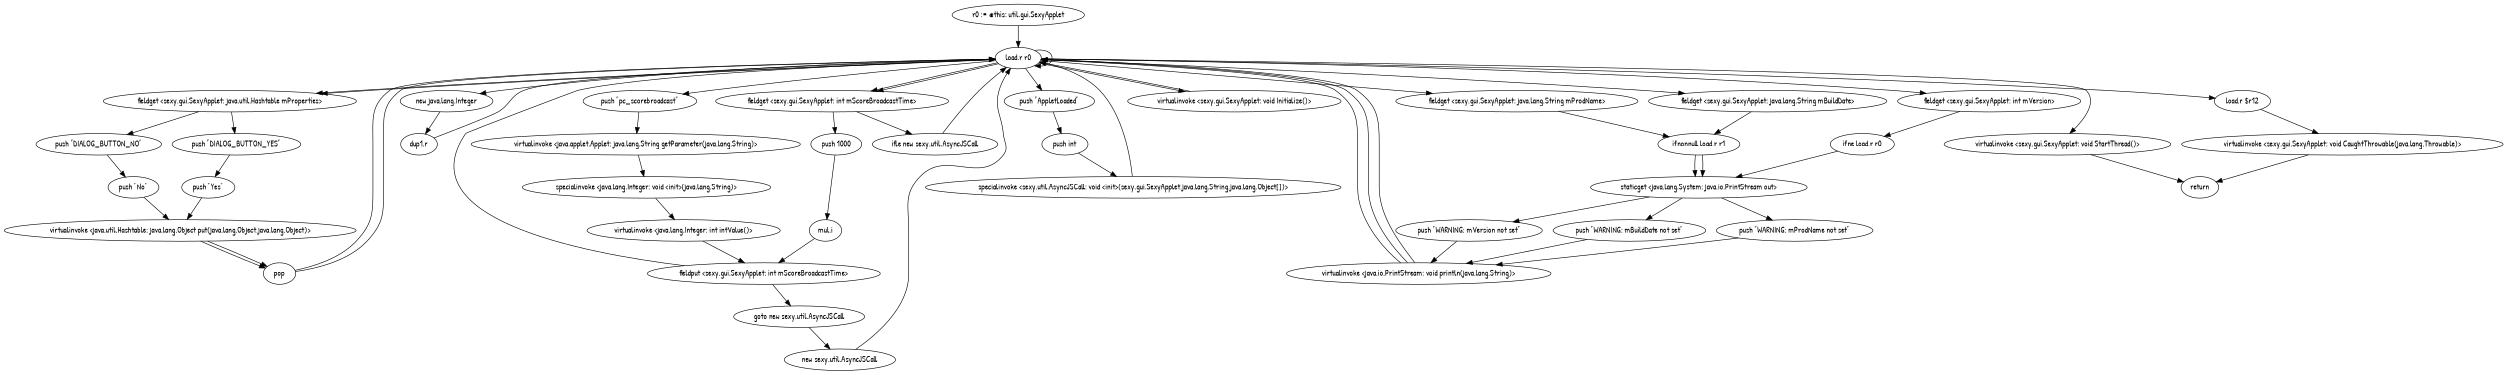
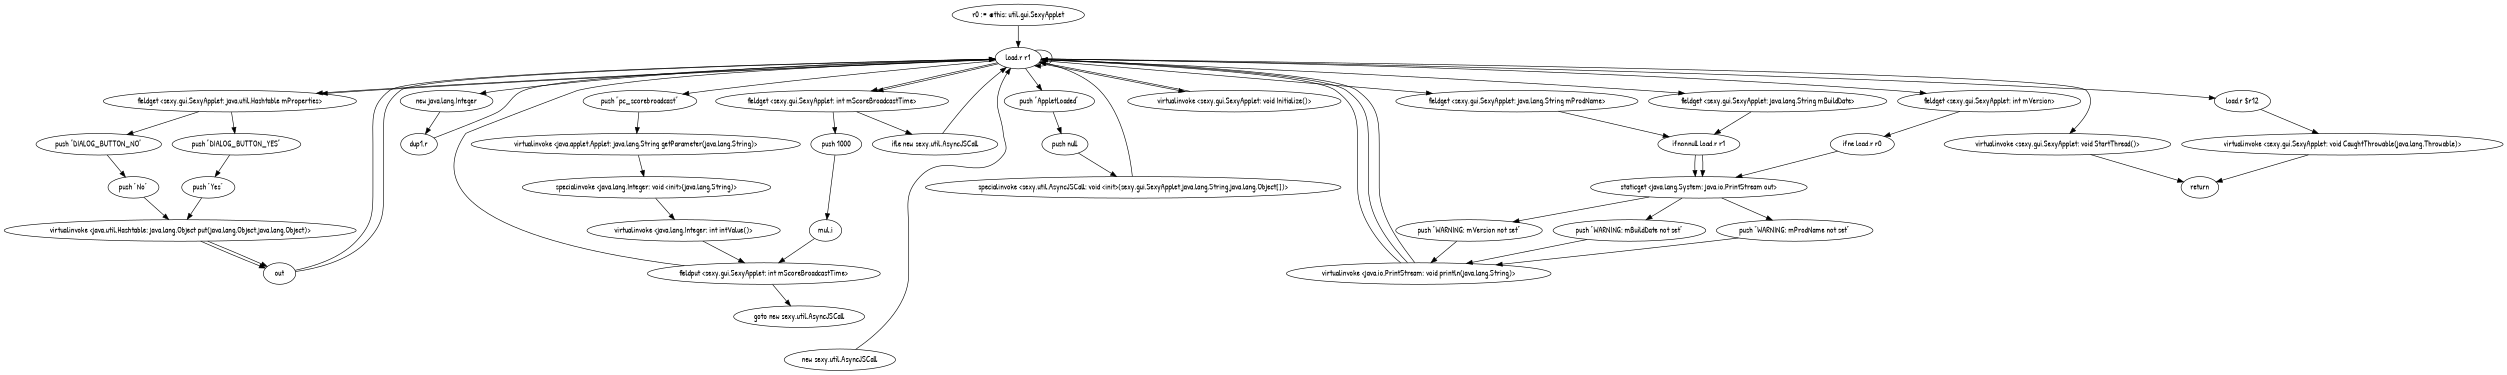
  digraph {
    fontname="Patrick Hand"
    node [fontname="Patrick Hand"]
    edge [fontname="Patrick Hand"]
    n1 [label="r0 := @this: util.gui.SexyApplet"]
-   "load.r r0"
+   "load.r r0" [label="load.r r1"]
    "fieldget <sexy.gui.SexyApplet: java.util.Hashtable mProperties>"
    "new java.lang.Integer"
    "push \"pc_scorebroadcast\""
    "fieldget <sexy.gui.SexyApplet: int mScoreBroadcastTime>"
    "push \"AppletLoaded\""
    "virtualinvoke <sexy.gui.SexyApplet: void Initialize()>"
    "fieldget <sexy.gui.SexyApplet: java.lang.String mProdName>"
    "fieldget <sexy.gui.SexyApplet: int mVersion>"
    "fieldget <sexy.gui.SexyApplet: java.lang.String mBuildDate>"
    "virtualinvoke <sexy.gui.SexyApplet: void StartThread()>"
    "load.r $r12"
    "push \"DIALOG_BUTTON_YES\""
    "push \"DIALOG_BUTTON_NO\""
    "dup1.r"
    "virtualinvoke <java.applet.Applet: java.lang.String getParameter(java.lang.String)>"
    "ifle new sexy.util.AsyncJSCall"
    "push 1000"
-   "push null" [label="push int"]
+   "push null"
    n21 [label="ifnonnull load.r r1"]
    "ifne load.r r0"
    return
    "virtualinvoke <sexy.gui.SexyApplet: void CaughtThrowable(java.lang.Throwable)>"
    "push \"Yes\""
    "push \"No\""
    "virtualinvoke <java.util.Hashtable: java.lang.Object put(java.lang.Object,java.lang.Object)>"
-   pop
+   pop [label=out]
    "specialinvoke <java.lang.Integer: void <init>(java.lang.String)>"
    "virtualinvoke <java.lang.Integer: int intValue()>"
    "fieldput <sexy.gui.SexyApplet: int mScoreBroadcastTime>"
    "goto new sexy.util.AsyncJSCall"
    "new sexy.util.AsyncJSCall"
    "mul.i"
    "specialinvoke <sexy.util.AsyncJSCall: void <init>(sexy.gui.SexyApplet,java.lang.String,java.lang.Object[])>"
    "staticget <java.lang.System: java.io.PrintStream out>"
    "push \"WARNING: mProdName not set\""
    "push \"WARNING: mVersion not set\""
    "push \"WARNING: mBuildDate not set\""
    "virtualinvoke <java.io.PrintStream: void println(java.lang.String)>"
    n1 -> "load.r r0"
    "load.r r0" -> "load.r r0"
    "load.r r0" -> "fieldget <sexy.gui.SexyApplet: java.util.Hashtable mProperties>"
    "load.r r0" -> "fieldget <sexy.gui.SexyApplet: java.util.Hashtable mProperties>"
    "load.r r0" -> "new java.lang.Integer"
    "load.r r0" -> "push \"pc_scorebroadcast\""
    "load.r r0" -> "fieldget <sexy.gui.SexyApplet: int mScoreBroadcastTime>"
    "load.r r0" -> "fieldget <sexy.gui.SexyApplet: int mScoreBroadcastTime>"
    "load.r r0" -> "push \"AppletLoaded\""
    "load.r r0" -> "virtualinvoke <sexy.gui.SexyApplet: void Initialize()>"
    "load.r r0" -> "fieldget <sexy.gui.SexyApplet: java.lang.String mProdName>"
    "load.r r0" -> "fieldget <sexy.gui.SexyApplet: int mVersion>"
    "load.r r0" -> "fieldget <sexy.gui.SexyApplet: java.lang.String mBuildDate>"
    "load.r r0" -> "virtualinvoke <sexy.gui.SexyApplet: void StartThread()>"
    "load.r r0" -> "load.r $r12"
    "fieldget <sexy.gui.SexyApplet: java.util.Hashtable mProperties>" -> "push \"DIALOG_BUTTON_YES\""
    "fieldget <sexy.gui.SexyApplet: java.util.Hashtable mProperties>" -> "push \"DIALOG_BUTTON_NO\""
    "new java.lang.Integer" -> "dup1.r"
    "push \"pc_scorebroadcast\"" -> "virtualinvoke <java.applet.Applet: java.lang.String getParameter(java.lang.String)>"
    "fieldget <sexy.gui.SexyApplet: int mScoreBroadcastTime>" -> "ifle new sexy.util.AsyncJSCall"
    "fieldget <sexy.gui.SexyApplet: int mScoreBroadcastTime>" -> "push 1000"
    "push \"AppletLoaded\"" -> "push null"
    "virtualinvoke <sexy.gui.SexyApplet: void Initialize()>" -> "load.r r0"
    "fieldget <sexy.gui.SexyApplet: java.lang.String mProdName>" -> n21
    "fieldget <sexy.gui.SexyApplet: int mVersion>" -> "ifne load.r r0"
    "fieldget <sexy.gui.SexyApplet: java.lang.String mBuildDate>" -> n21
    "virtualinvoke <sexy.gui.SexyApplet: void StartThread()>" -> return
    "load.r $r12" -> "virtualinvoke <sexy.gui.SexyApplet: void CaughtThrowable(java.lang.Throwable)>"
    "push \"DIALOG_BUTTON_YES\"" -> "push \"Yes\""
    "push \"DIALOG_BUTTON_NO\"" -> "push \"No\""
    "dup1.r" -> "load.r r0"
    "virtualinvoke <java.applet.Applet: java.lang.String getParameter(java.lang.String)>" -> "specialinvoke <java.lang.Integer: void <init>(java.lang.String)>"
    "ifle new sexy.util.AsyncJSCall" -> "load.r r0"
    "push 1000" -> "mul.i"
    "push null" -> "specialinvoke <sexy.util.AsyncJSCall: void <init>(sexy.gui.SexyApplet,java.lang.String,java.lang.Object[])>"
    n21 -> "staticget <java.lang.System: java.io.PrintStream out>"
    n21 -> "staticget <java.lang.System: java.io.PrintStream out>"
    "ifne load.r r0" -> "staticget <java.lang.System: java.io.PrintStream out>"
    "virtualinvoke <sexy.gui.SexyApplet: void CaughtThrowable(java.lang.Throwable)>" -> return
    "push \"Yes\"" -> "virtualinvoke <java.util.Hashtable: java.lang.Object put(java.lang.Object,java.lang.Object)>"
    "push \"No\"" -> "virtualinvoke <java.util.Hashtable: java.lang.Object put(java.lang.Object,java.lang.Object)>"
    "virtualinvoke <java.util.Hashtable: java.lang.Object put(java.lang.Object,java.lang.Object)>" -> pop
    "virtualinvoke <java.util.Hashtable: java.lang.Object put(java.lang.Object,java.lang.Object)>" -> pop
    pop -> "load.r r0"
    pop -> "load.r r0"
    "specialinvoke <java.lang.Integer: void <init>(java.lang.String)>" -> "virtualinvoke <java.lang.Integer: int intValue()>"
    "virtualinvoke <java.lang.Integer: int intValue()>" -> "fieldput <sexy.gui.SexyApplet: int mScoreBroadcastTime>"
    "fieldput <sexy.gui.SexyApplet: int mScoreBroadcastTime>" -> "load.r r0"
    "fieldput <sexy.gui.SexyApplet: int mScoreBroadcastTime>" -> "goto new sexy.util.AsyncJSCall"
-   "goto new sexy.util.AsyncJSCall" -> "new sexy.util.AsyncJSCall"
    "new sexy.util.AsyncJSCall" -> "load.r r0"
    "mul.i" -> "fieldput <sexy.gui.SexyApplet: int mScoreBroadcastTime>"
    "specialinvoke <sexy.util.AsyncJSCall: void <init>(sexy.gui.SexyApplet,java.lang.String,java.lang.Object[])>" -> "load.r r0"
    "staticget <java.lang.System: java.io.PrintStream out>" -> "push \"WARNING: mProdName not set\""
    "staticget <java.lang.System: java.io.PrintStream out>" -> "push \"WARNING: mVersion not set\""
    "staticget <java.lang.System: java.io.PrintStream out>" -> "push \"WARNING: mBuildDate not set\""
    "push \"WARNING: mProdName not set\"" -> "virtualinvoke <java.io.PrintStream: void println(java.lang.String)>"
    "push \"WARNING: mVersion not set\"" -> "virtualinvoke <java.io.PrintStream: void println(java.lang.String)>"
    "push \"WARNING: mBuildDate not set\"" -> "virtualinvoke <java.io.PrintStream: void println(java.lang.String)>"
    "virtualinvoke <java.io.PrintStream: void println(java.lang.String)>" -> "load.r r0"
    "virtualinvoke <java.io.PrintStream: void println(java.lang.String)>" -> "load.r r0"
    "virtualinvoke <java.io.PrintStream: void println(java.lang.String)>" -> "load.r r0"
  }
